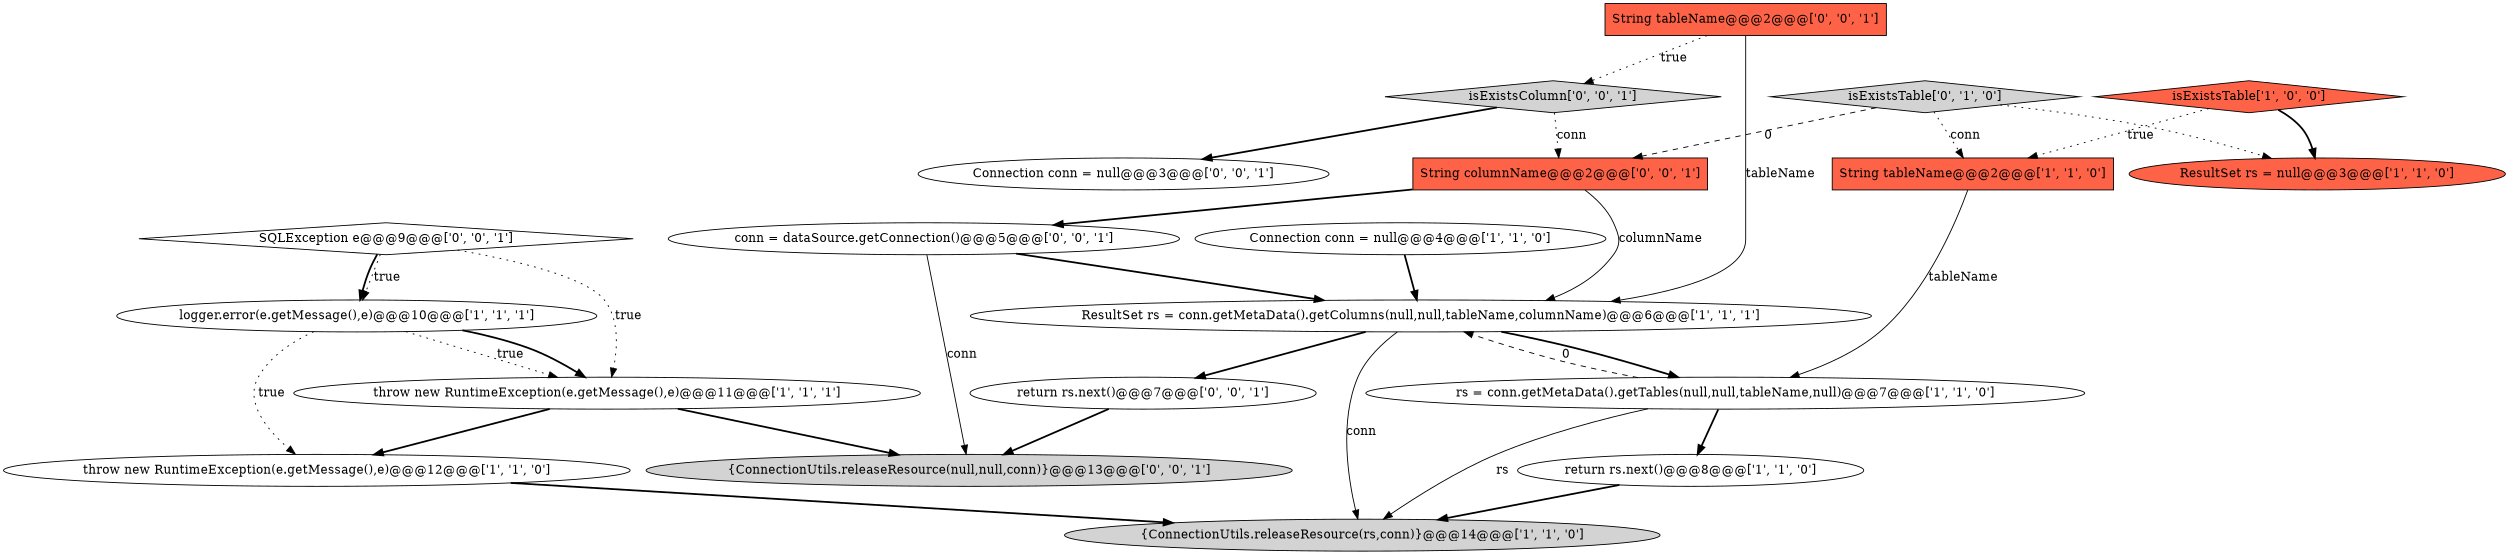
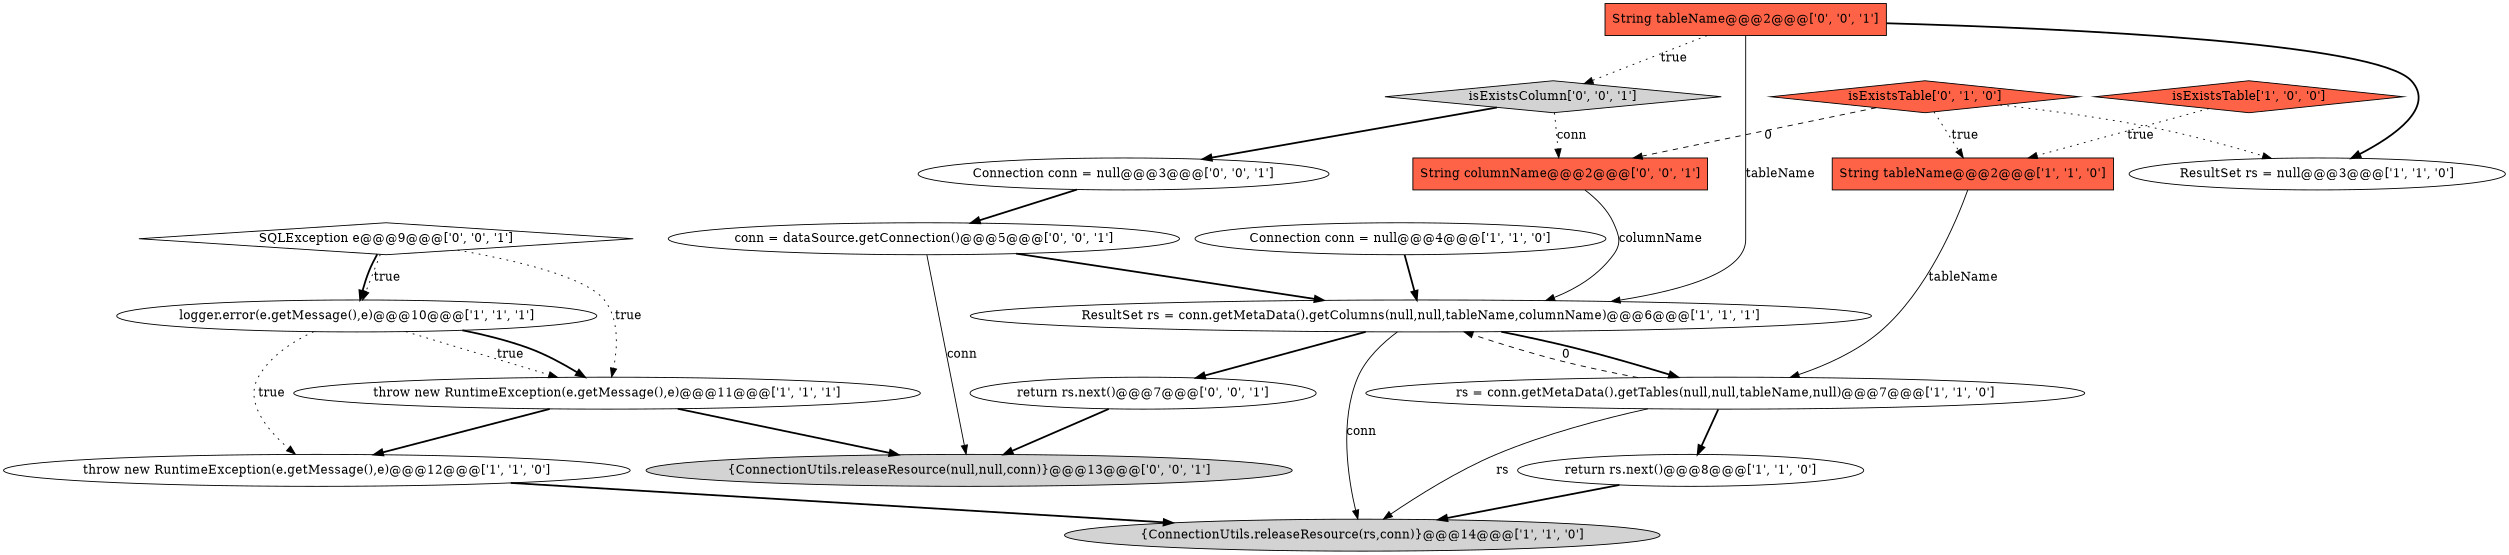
  digraph {
    node [fillcolor=white shape=ellipse style=filled]
    edge [style=bold]
    n1 [label="Connection conn = null@@@4@@@['1', '1', '0']"]
    n2 [label="ResultSet rs = conn.getMetaData().getColumns(null,null,tableName,columnName)@@@6@@@['1', '1', '1']"]
    n3 [label="return rs.next()@@@7@@@['0', '0', '1']"]
    n4 [fillcolor=lightgray label="{ConnectionUtils.releaseResource(rs,conn)}@@@14@@@['1', '1', '0']"]
    n5 [label="rs = conn.getMetaData().getTables(null,null,tableName,null)@@@7@@@['1', '1', '0']"]
    n6 [fillcolor=lightgray label="{ConnectionUtils.releaseResource(null,null,conn)}@@@13@@@['0', '0', '1']"]
    n7 [label="logger.error(e.getMessage(),e)@@@10@@@['1', '1', '1']"]
    n8 [label="throw new RuntimeException(e.getMessage(),e)@@@11@@@['1', '1', '1']"]
    n9 [label="throw new RuntimeException(e.getMessage(),e)@@@12@@@['1', '1', '0']"]
    n10 [fillcolor=lightgray label="isExistsColumn['0', '0', '1']" shape=diamond]
    n11 [label="Connection conn = null@@@3@@@['0', '0', '1']"]
    n12 [fillcolor=tomato label="String columnName@@@2@@@['0', '0', '1']" shape=box]
    n13 [fillcolor=tomato label="String tableName@@@2@@@['0', '0', '1']" shape=box]
    n14 [label="conn = dataSource.getConnection()@@@5@@@['0', '0', '1']"]
    n15 [label="SQLException e@@@9@@@['0', '0', '1']" shape=diamond]
    n16 [label="return rs.next()@@@8@@@['1', '1', '0']"]
    n17 [fillcolor=tomato label="String tableName@@@2@@@['1', '1', '0']" shape=box]
-   n18 [fillcolor=lightgray label="isExistsTable['0', '1', '0']" shape=diamond]
-   n19 [fillcolor=tomato label="ResultSet rs = null@@@3@@@['1', '1', '0']"]
+   n18 [fillcolor=tomato label="isExistsTable['0', '1', '0']" shape=diamond]
+   n19 [label="ResultSet rs = null@@@3@@@['1', '1', '0']"]
    n20 [fillcolor=tomato label="isExistsTable['1', '0', '0']" shape=diamond]
    n1 -> n2
    n2 -> n3
    n2 -> n4 [label=conn style=solid]
    n2 -> n5
    n3 -> n6
    n5 -> n2 [label=0 style=dashed]
    n5 -> n4 [label=rs style=solid]
    n5 -> n16
    n7 -> n8 [label=true style=dotted]
    n7 -> n8
    n7 -> n9 [label=true style=dotted]
    n8 -> n6
    n8 -> n9
    n9 -> n4
    n10 -> n11
    n10 -> n12 [label=conn style=dotted]
-   n12 -> n14
+   n11 -> n14
    n12 -> n2 [label=columnName style=solid]
    n13 -> n2 [label=tableName style=solid]
    n13 -> n10 [label=true style=dotted]
    n14 -> n2
    n14 -> n6 [label=conn style=solid]
    n15 -> n7
    n15 -> n7 [label=true style=dotted]
    n15 -> n8 [label=true style=dotted]
    n16 -> n4
    n17 -> n5 [label=tableName style=solid]
    n18 -> n12 [label=0 style=dashed]
-   n18 -> n17 [label=conn style=dotted]
+   n18 -> n17 [label=true style=dotted]
    n18 -> n19 [style=dotted]
    n20 -> n17 [label=true style=dotted]
-   n20 -> n19
+   n13 -> n19
  }
